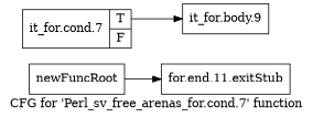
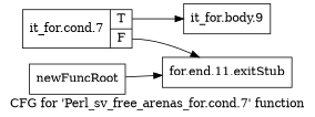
  digraph {
    label="CFG for 'Perl_sv_free_arenas_for.cond.7' function"
    rankdir=LR
    node [shape=record]
    n1 [label="{newFuncRoot}"]
    n2 [label="{for.end.11.exitStub}"]
    n3 [label="{it_for.cond.7|{<s0>T|<s1>F}}"]
    n4 [label="{it_for.body.9}"]
    n1 -> n2
+   n3 -> n2 [tailport=s1]
    n3 -> n4 [tailport=s0]
  }
